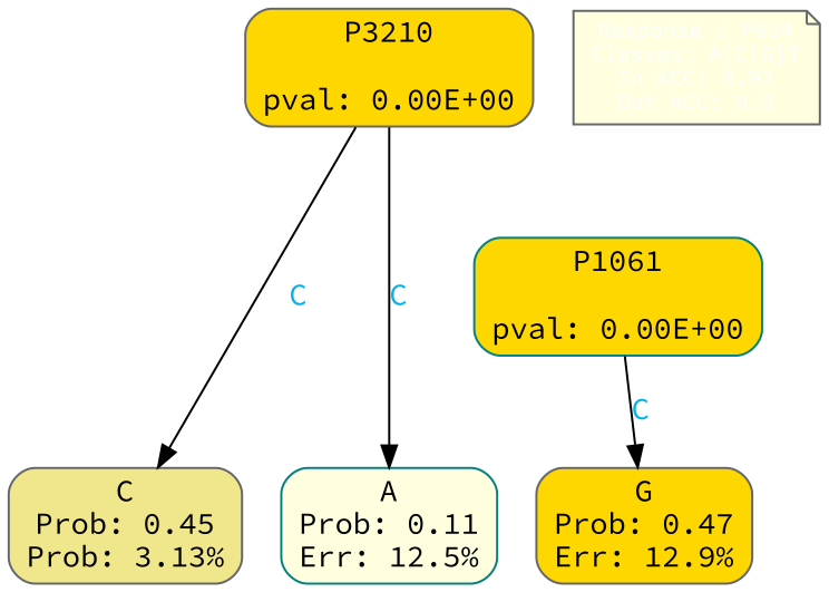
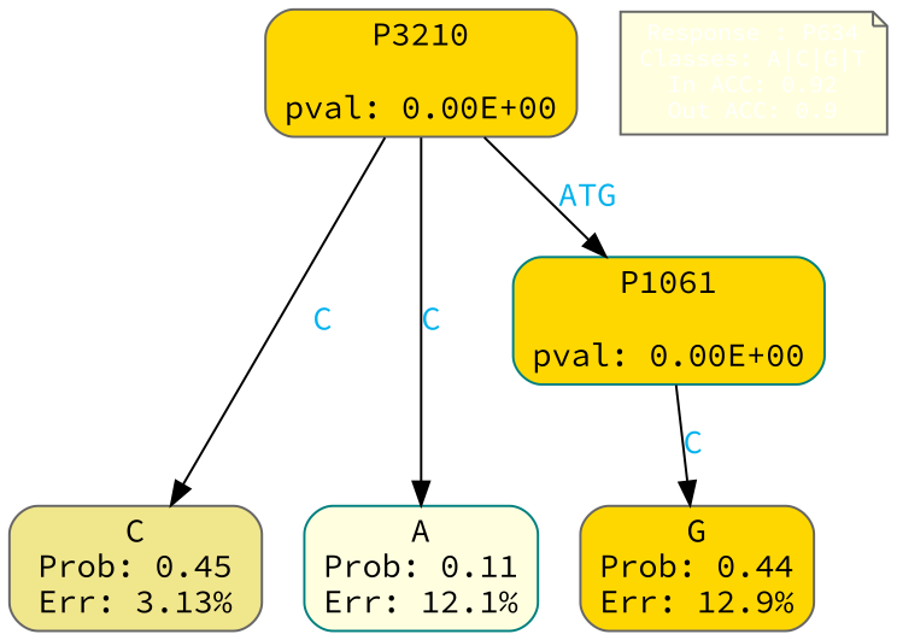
  digraph {
    fontname="Source Code Pro"
    ranksep=equally
    splines=polylines
    node [color=gray40 fillcolor=gold fontname="Source Code Pro" shape=box style="filled, rounded"]
    edge [fontcolor=deepskyblue2 fontname="Source Code Pro"]
-   n1 [label="G\nProb: 0.47\nErr: 12.9%"]
-   n2 [fillcolor=khaki label="C\nProb: 0.45\nProb: 3.13%"]
-   n3 [color=teal fillcolor=lightyellow label="A\nProb: 0.11\nErr: 12.5%"]
+   n1 [label="G\nProb: 0.44\nErr: 12.9%"]
+   n2 [fillcolor=khaki label="C\nProb: 0.45\nErr: 3.13%"]
+   n3 [color=teal fillcolor=lightyellow label="A\nProb: 0.11\nErr: 12.1%"]
    n4 [align=left fillcolor=lightyellow fontcolor=white fontsize=10 label="Response : P634\nClasses: A|C|G|T\nIn ACC: 0.92\nOut ACC: 0.9\n" shape=note style=filled]
    n5 [label="P3210\n\npval: 0.00E+00"]
    n6 [color=teal label="P1061\n\npval: 0.00E+00"]
    subgraph sub_1 {
      rank=same
      n1
      n2
      n3
    }
    subgraph sub_2 {
      rank=same
      n4
      n5
    }
    n5 -> n2 [label=C]
    n5 -> n3 [label=C]
+   n5 -> n6 [label=ATG]
    n6 -> n1 [label=C]
  }
